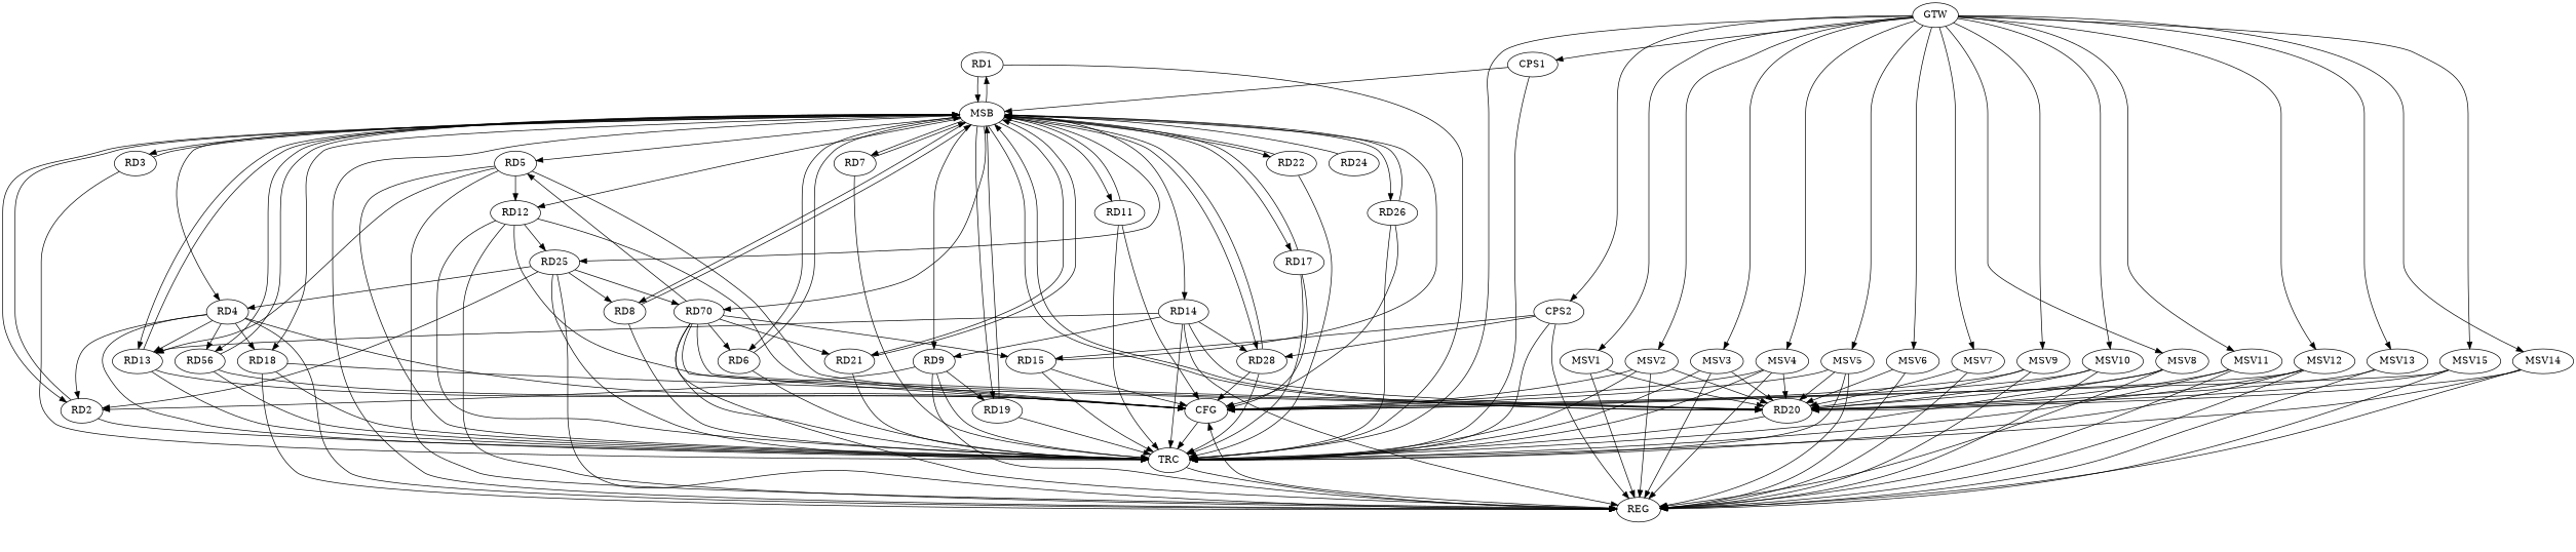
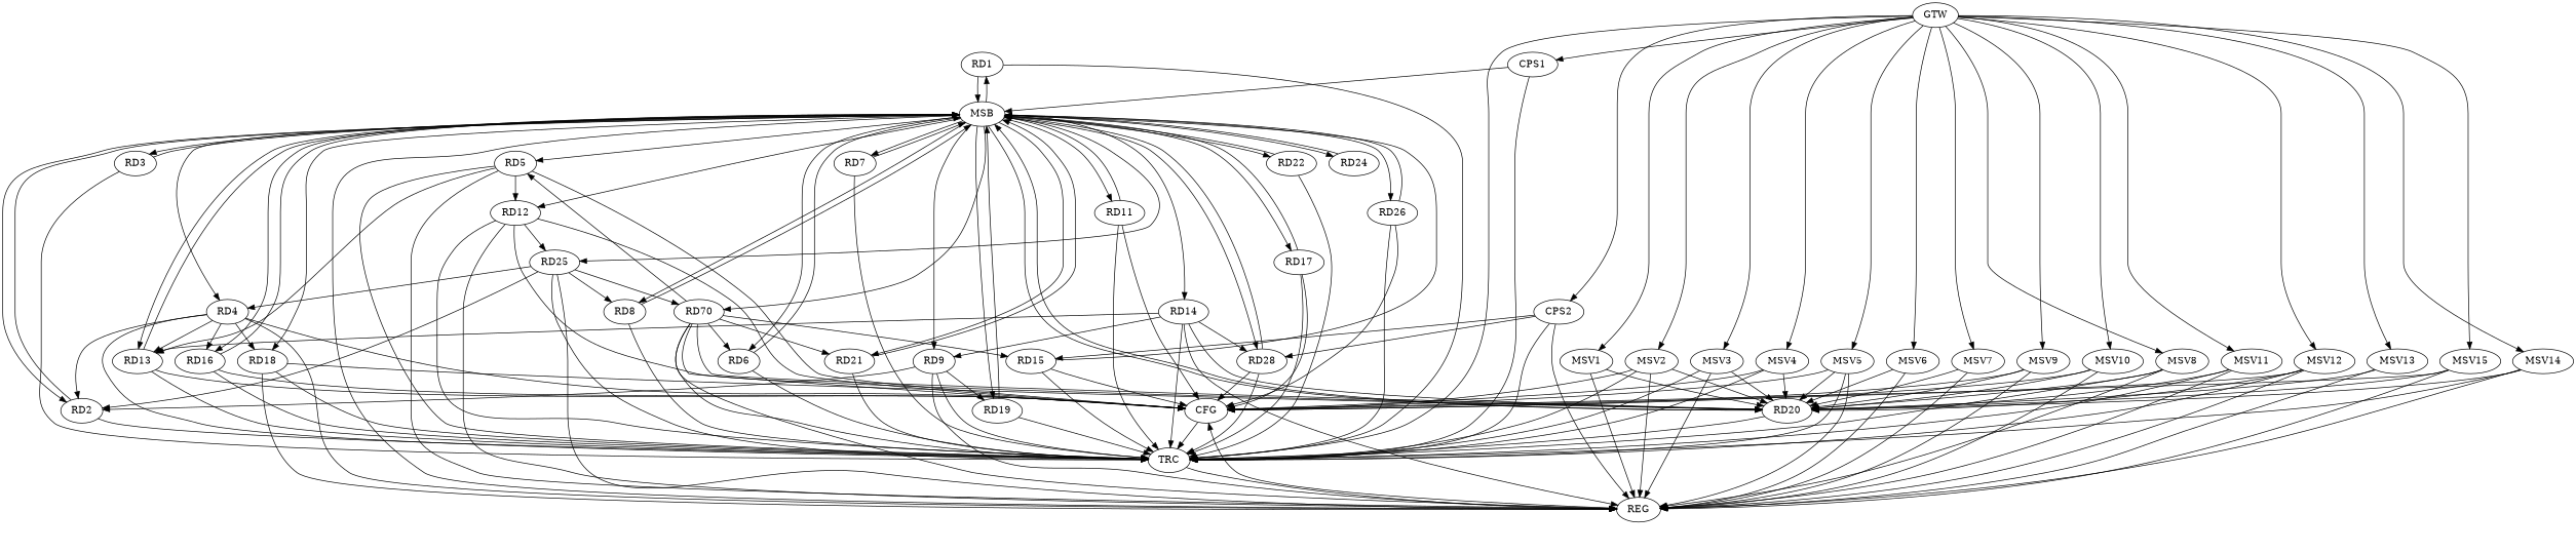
  strict digraph {
    n1 [label=RD1]
    n2 [label=MSB]
    n3 [label=TRC]
    n4 [label=RD2]
    n5 [label=RD3]
    n6 [label=RD4]
    n7 [label=RD13]
-   n8 [label=RD56]
+   n8 [label=RD16]
    n9 [label=RD18]
    n10 [label=REG]
    n11 [label=RD5]
    n12 [label=RD12]
    n13 [label=RD6]
    n14 [label=RD7]
    n15 [label=RD8]
    n16 [label=RD9]
    n17 [label=RD19]
    n18 [label=RD70]
    n19 [label=RD20]
    n20 [label=RD21]
    n21 [label=RD11]
    n22 [label=RD25]
    n23 [label=RD14]
    n24 [label=RD28]
    n25 [label=RD17]
    n26 [label=RD22]
    n27 [label=RD24]
    n28 [label=RD26]
    n29 [label=CFG]
    n30 [label=RD15]
    n31 [label=CPS1]
    n32 [label=CPS2]
    n33 [label=GTW]
    n34 [label=MSV1]
    n35 [label=MSV2]
    n36 [label=MSV3]
    n37 [label=MSV4]
    n38 [label=MSV5]
    n39 [label=MSV6]
    n40 [label=MSV7]
    n41 [label=MSV8]
    n42 [label=MSV9]
    n43 [label=MSV10]
    n44 [label=MSV11]
    n45 [label=MSV12]
    n46 [label=MSV13]
    n47 [label=MSV14]
    n48 [label=MSV15]
    n1 -> n2
    n1 -> n3
    n2 -> n1
    n2 -> n4
    n2 -> n5
    n2 -> n6
    n2 -> n7
    n2 -> n8
    n2 -> n9
    n2 -> n10
    n2 -> n11
    n2 -> n12
    n2 -> n13
    n2 -> n14
    n2 -> n15
    n2 -> n16
    n2 -> n17
    n2 -> n18
    n2 -> n19
    n2 -> n20
    n2 -> n21
    n2 -> n22
    n2 -> n23
    n2 -> n24
    n2 -> n25
    n2 -> n26
+   n2 -> n27
    n2 -> n28
    n3 -> n10
    n4 -> n2
    n4 -> n3
    n5 -> n2
    n5 -> n3
    n6 -> n3
    n6 -> n4
    n6 -> n7
    n6 -> n8
    n6 -> n9
    n6 -> n10
    n6 -> n29
    n7 -> n2
    n7 -> n3
    n7 -> n29
    n8 -> n2
    n8 -> n3
    n8 -> n29
    n9 -> n3
    n9 -> n10
    n9 -> n19
    n10 -> n29
    n11 -> n3
    n11 -> n7
    n11 -> n10
    n11 -> n12
    n11 -> n29
    n12 -> n3
    n12 -> n10
    n12 -> n19
    n12 -> n22
    n12 -> n29
    n13 -> n2
    n13 -> n3
    n14 -> n2
    n14 -> n3
    n15 -> n2
    n15 -> n3
    n16 -> n3
    n16 -> n4
    n16 -> n10
    n16 -> n17
    n17 -> n2
    n17 -> n3
    n18 -> n3
    n18 -> n10
    n18 -> n11
    n18 -> n13
    n18 -> n19
    n18 -> n20
    n18 -> n29
    n18 -> n30
    n19 -> n2
    n19 -> n3
    n20 -> n2
    n20 -> n3
    n21 -> n2
    n21 -> n3
    n21 -> n29
    n22 -> n3
    n22 -> n4
    n22 -> n6
    n22 -> n10
    n22 -> n15
    n22 -> n18
    n23 -> n3
    n23 -> n7
    n23 -> n10
    n23 -> n16
    n23 -> n19
    n23 -> n24
    n24 -> n2
    n24 -> n3
    n24 -> n29
    n25 -> n2
    n25 -> n3
    n25 -> n29
    n26 -> n2
    n26 -> n3
    n27 -> n2
    n28 -> n2
    n28 -> n3
    n28 -> n29
    n29 -> n3
    n30 -> n2
    n30 -> n3
    n30 -> n29
    n31 -> n2
    n31 -> n3
    n32 -> n3
    n32 -> n10
    n32 -> n24
    n32 -> n30
    n33 -> n3
    n33 -> n31
    n33 -> n32
    n33 -> n34
    n33 -> n35
    n33 -> n36
    n33 -> n37
    n33 -> n38
    n33 -> n39
    n33 -> n40
    n33 -> n41
    n33 -> n42
    n33 -> n43
    n33 -> n44
    n33 -> n45
    n33 -> n46
    n33 -> n47
    n33 -> n48
    n34 -> n10
    n34 -> n19
    n35 -> n3
    n35 -> n10
    n35 -> n19
    n35 -> n29
    n36 -> n3
    n36 -> n10
    n36 -> n19
    n37 -> n3
-   n37 -> n10
    n37 -> n19
    n37 -> n29
    n38 -> n3
    n38 -> n10
    n38 -> n19
    n38 -> n29
    n39 -> n10
    n39 -> n19
    n40 -> n10
    n40 -> n19
    n41 -> n3
    n41 -> n10
    n41 -> n19
    n42 -> n10
    n42 -> n19
    n42 -> n29
    n43 -> n10
    n43 -> n19
    n43 -> n29
    n44 -> n3
    n44 -> n10
    n44 -> n19
    n45 -> n3
    n45 -> n10
    n45 -> n19
    n45 -> n29
    n46 -> n10
    n46 -> n19
    n47 -> n3
    n47 -> n10
    n47 -> n19
    n48 -> n10
    n48 -> n19
    n48 -> n29
  }
